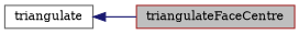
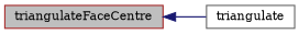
  digraph {
    rankdir=LR
    fontname="DejaVu Serif"
    node [fontname="DejaVu Serif" fontsize=10 shape=record]
    n1 [color=brown fillcolor=grey75 fontcolor=black height=0.2 label=triangulateFaceCentre style=filled width=0.4]
    n2 [color=gray40 height=0.2 label=triangulate width=0.4]
-   n2 -> n1 [color=midnightblue dir=back fontname="DejaVu Serif" fontsize=10 labelfontname=Helvetica labelfontsize=10 style=solid]
+   n1 -> n2 [color=midnightblue dir=back fontname="DejaVu Serif" fontsize=10 labelfontname=Helvetica labelfontsize=10 style=solid]
  }
